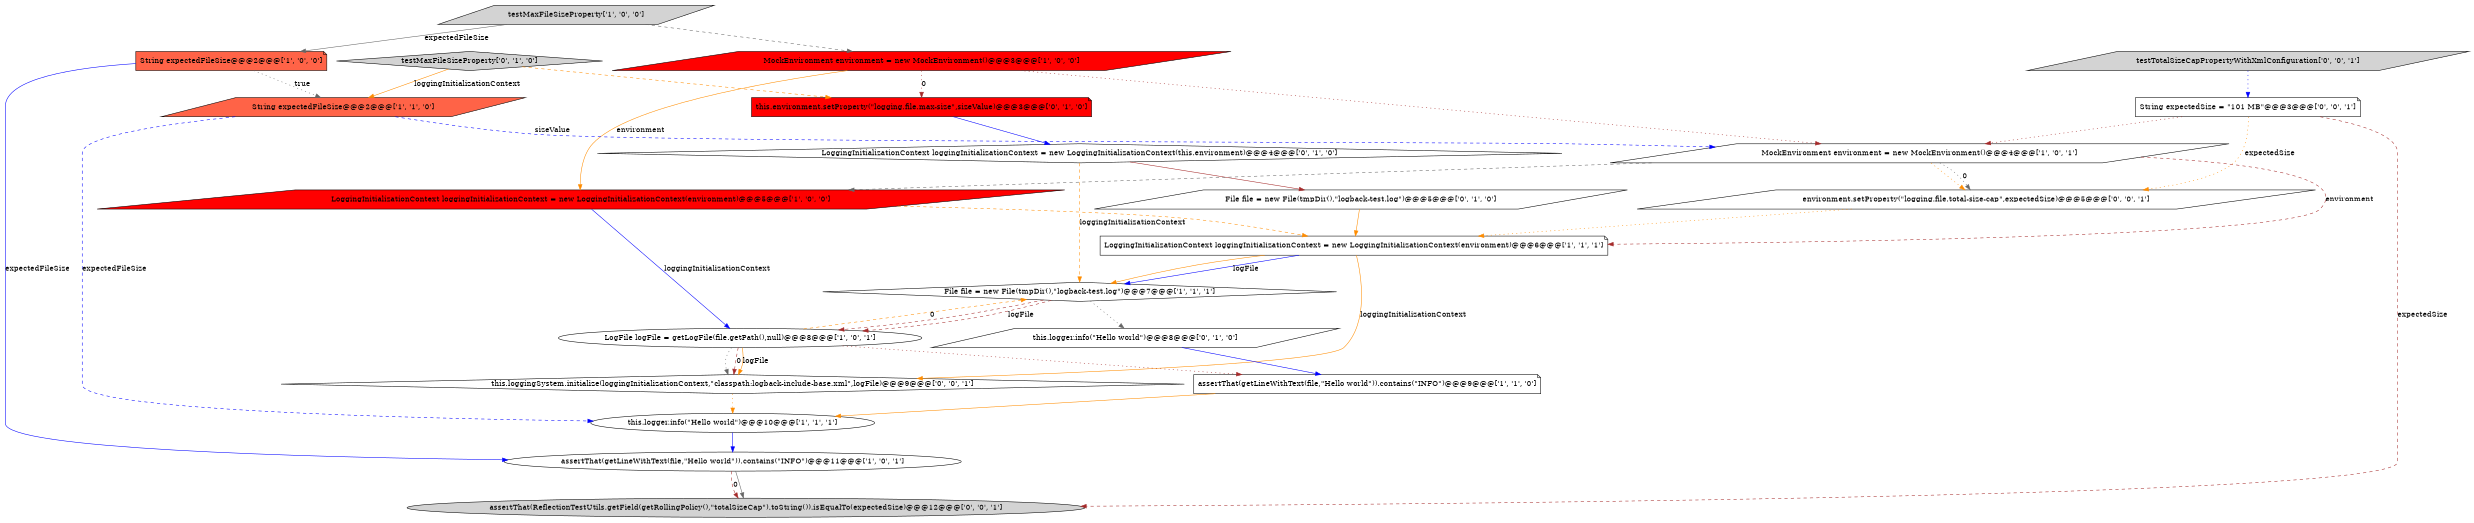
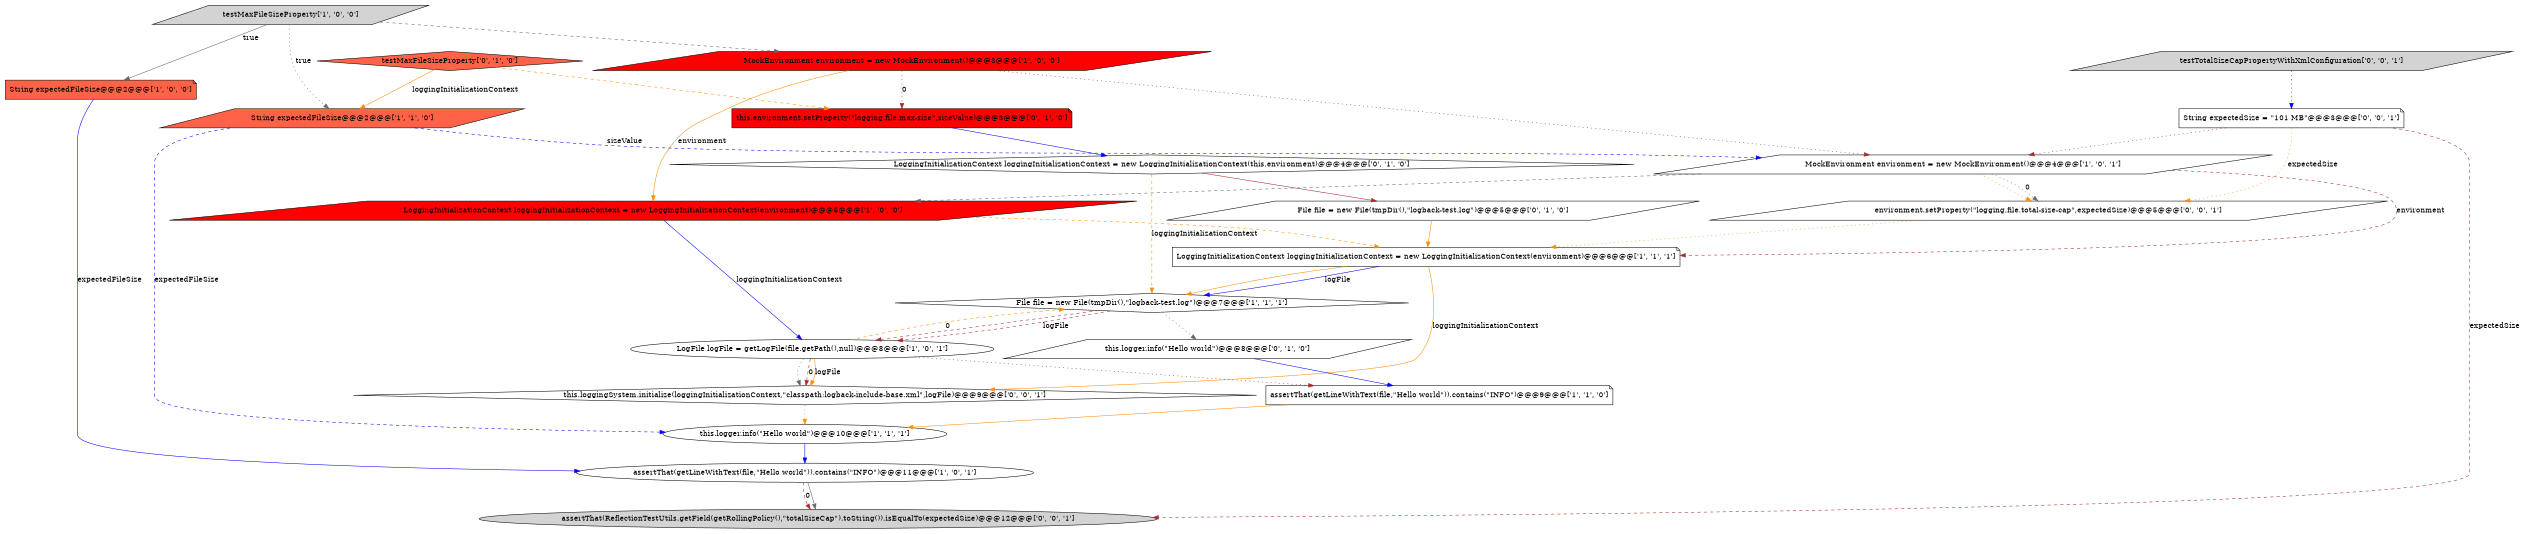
  digraph {
    node [fillcolor=white shape=parallelogram style=filled]
    edge [color=darkorange style=solid]
    n1 [fillcolor=red label="this.environment.setProperty(\"logging.file.max-size\",sizeValue)@@@3@@@['0', '1', '0']" shape=note]
    n2 [label="LoggingInitializationContext loggingInitializationContext = new LoggingInitializationContext(this.environment)@@@4@@@['0', '1', '0']" shape=diamond]
    n3 [label="MockEnvironment environment = new MockEnvironment()@@@4@@@['1', '0', '1']"]
    n4 [label="environment.setProperty(\"logging.file.total-size-cap\",expectedSize)@@@5@@@['0', '0', '1']"]
    n5 [fillcolor=red label="LoggingInitializationContext loggingInitializationContext = new LoggingInitializationContext(environment)@@@5@@@['1', '0', '0']"]
    n6 [label="LoggingInitializationContext loggingInitializationContext = new LoggingInitializationContext(environment)@@@6@@@['1', '1', '1']" shape=note]
    n7 [label="LogFile logFile = getLogFile(file.getPath(),null)@@@8@@@['1', '0', '1']" shape=ellipse]
    n8 [label="File file = new File(tmpDir(),\"logback-test.log\")@@@7@@@['1', '1', '1']" shape=diamond]
    n9 [label="this.loggingSystem.initialize(loggingInitializationContext,\"classpath:logback-include-base.xml\",logFile)@@@9@@@['0', '0', '1']" shape=diamond]
    n10 [label="File file = new File(tmpDir(),\"logback-test.log\")@@@5@@@['0', '1', '0']"]
    n11 [label="this.logger.info(\"Hello world\")@@@8@@@['0', '1', '0']"]
    n12 [label="String expectedSize = \"101 MB\"@@@3@@@['0', '0', '1']" shape=note]
    n13 [fillcolor=lightgray label="assertThat(ReflectionTestUtils.getField(getRollingPolicy(),\"totalSizeCap\").toString()).isEqualTo(expectedSize)@@@12@@@['0', '0', '1']" shape=ellipse]
    n14 [fillcolor=red label="MockEnvironment environment = new MockEnvironment()@@@3@@@['1', '0', '0']"]
    n15 [fillcolor=tomato label="String expectedFileSize@@@2@@@['1', '1', '0']"]
    n16 [label="this.logger.info(\"Hello world\")@@@10@@@['1', '1', '1']" shape=ellipse]
    n17 [label="assertThat(getLineWithText(file,\"Hello world\")).contains(\"INFO\")@@@11@@@['1', '0', '1']" shape=ellipse]
    n18 [label="assertThat(getLineWithText(file,\"Hello world\")).contains(\"INFO\")@@@9@@@['1', '1', '0']" shape=note]
    n19 [fillcolor=lightgray label="testTotalSizeCapPropertyWithXmlConfiguration['0', '0', '1']"]
-   n20 [fillcolor=lightgray label="testMaxFileSizeProperty['0', '1', '0']" shape=diamond]
+   n20 [fillcolor=tomato label="testMaxFileSizeProperty['0', '1', '0']" shape=diamond]
    n21 [fillcolor=lightgray label="testMaxFileSizeProperty['1', '0', '0']"]
    n22 [fillcolor=tomato label="String expectedFileSize@@@2@@@['1', '0', '0']" shape=note]
    n1 -> n2 [color=blue]
    n2 -> n8 [label=loggingInitializationContext style=dashed]
    n2 -> n10 [color=brown]
    n3 -> n4 [style=dotted]
    n3 -> n4 [color=gray40 label=0 style=dotted]
    n3 -> n5 [color=gray40 style=dashed]
    n3 -> n6 [color=brown label=environment style=dashed]
    n4 -> n6 [style=dotted]
    n5 -> n6 [style=dashed]
    n5 -> n7 [color=blue label=loggingInitializationContext]
    n6 -> n8 [color=blue label=logFile]
    n6 -> n8
    n6 -> n9 [label=loggingInitializationContext]
    n7 -> n8 [label=0 style=dashed]
    n7 -> n9 [label=logFile]
    n7 -> n9 [color=gray40 style=dotted]
    n7 -> n9 [color=brown label=0 style=dashed]
    n7 -> n18 [color=brown style=dotted]
    n8 -> n7 [color=brown style=dashed]
    n8 -> n7 [color=brown label=logFile style=dashed]
    n8 -> n11 [color=gray40 style=dotted]
    n9 -> n16 [style=dotted]
    n10 -> n6
    n11 -> n18 [color=blue]
    n12 -> n3 [color=brown style=dotted]
    n12 -> n4 [label=expectedSize style=dotted]
    n12 -> n13 [color=brown label=expectedSize style=dashed]
    n14 -> n1 [color=brown label=0 style=dotted]
    n14 -> n3 [color=brown style=dotted]
    n14 -> n5 [label=environment]
    n15 -> n3 [color=blue label=sizeValue style=dashed]
    n15 -> n16 [color=blue label=expectedFileSize style=dashed]
    n16 -> n17 [color=blue]
    n17 -> n13 [color=brown label=0 style=dashed]
    n17 -> n13 [color=gray40]
    n18 -> n16
    n19 -> n12 [color=blue style=dotted]
    n20 -> n1 [style=dashed]
    n20 -> n15 [label=loggingInitializationContext]
    n21 -> n14 [color=gray40 style=dashed]
-   n22 -> n15 [color=gray40 label=true style=dotted]
-   n21 -> n22 [color=gray40 label=expectedFileSize]
+   n21 -> n15 [color=gray40 label=true style=dotted]
+   n21 -> n22 [color=gray40 label=true]
    n22 -> n17 [color=blue label=expectedFileSize]
  }
